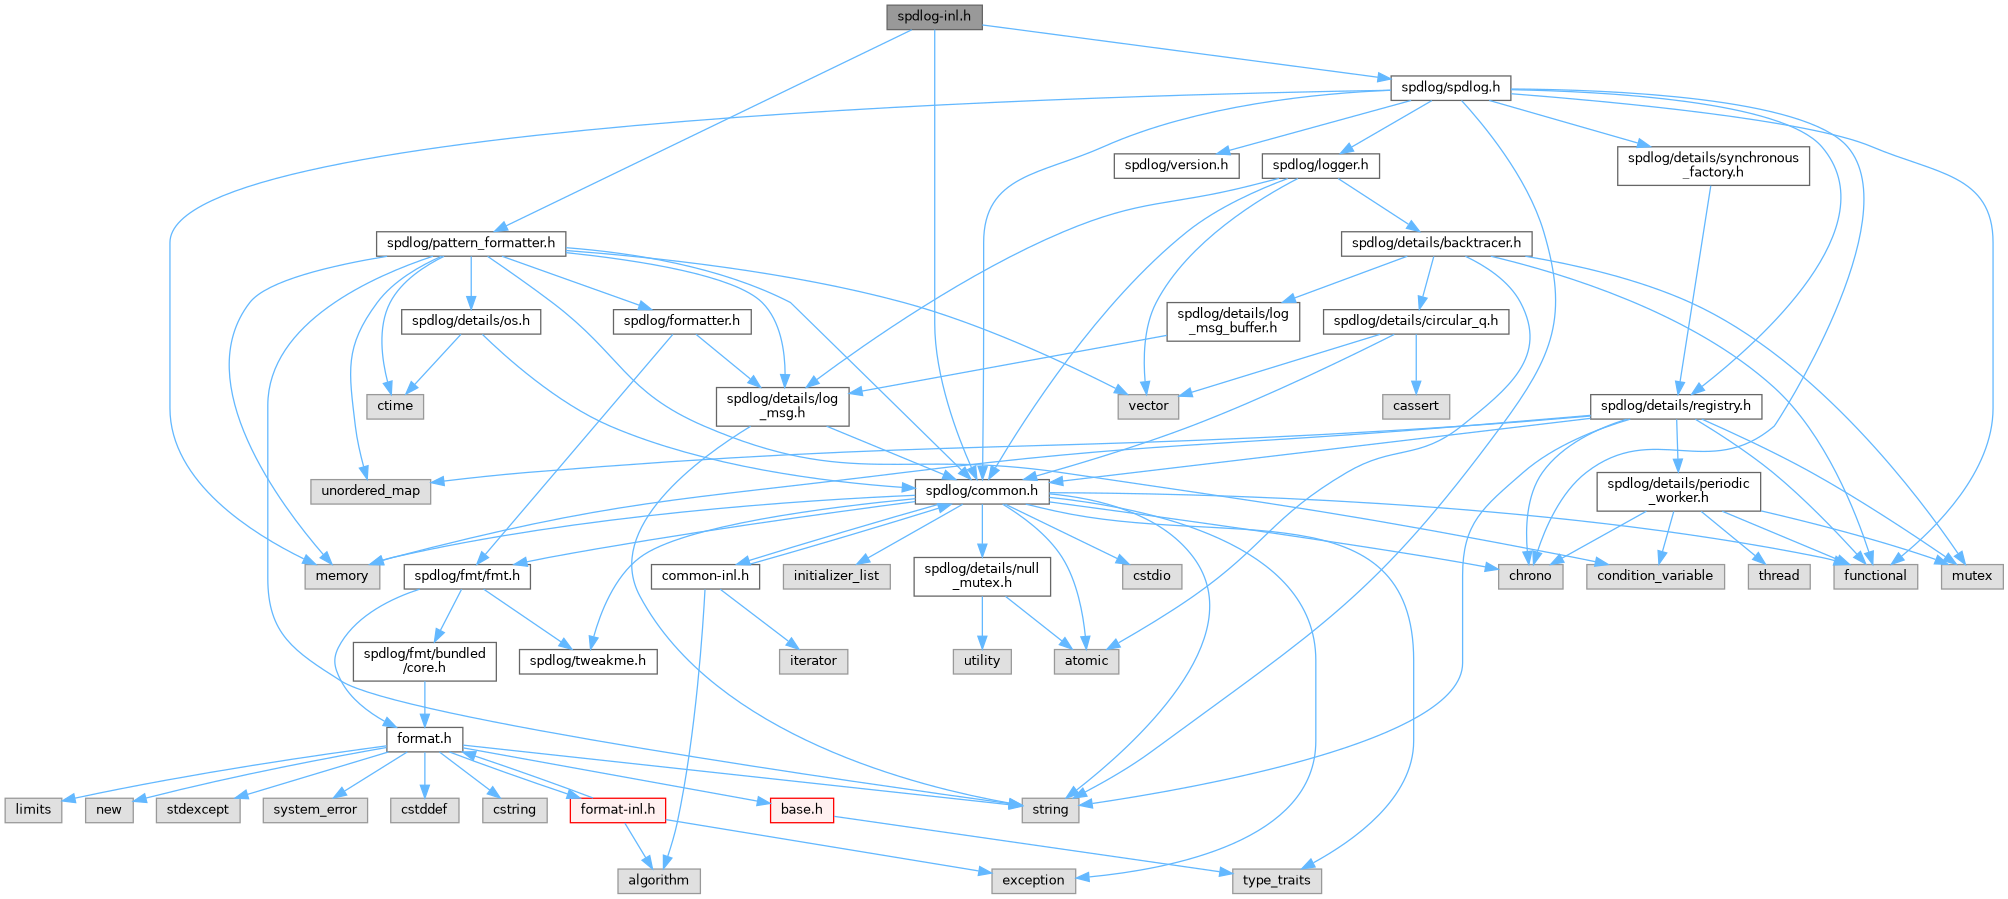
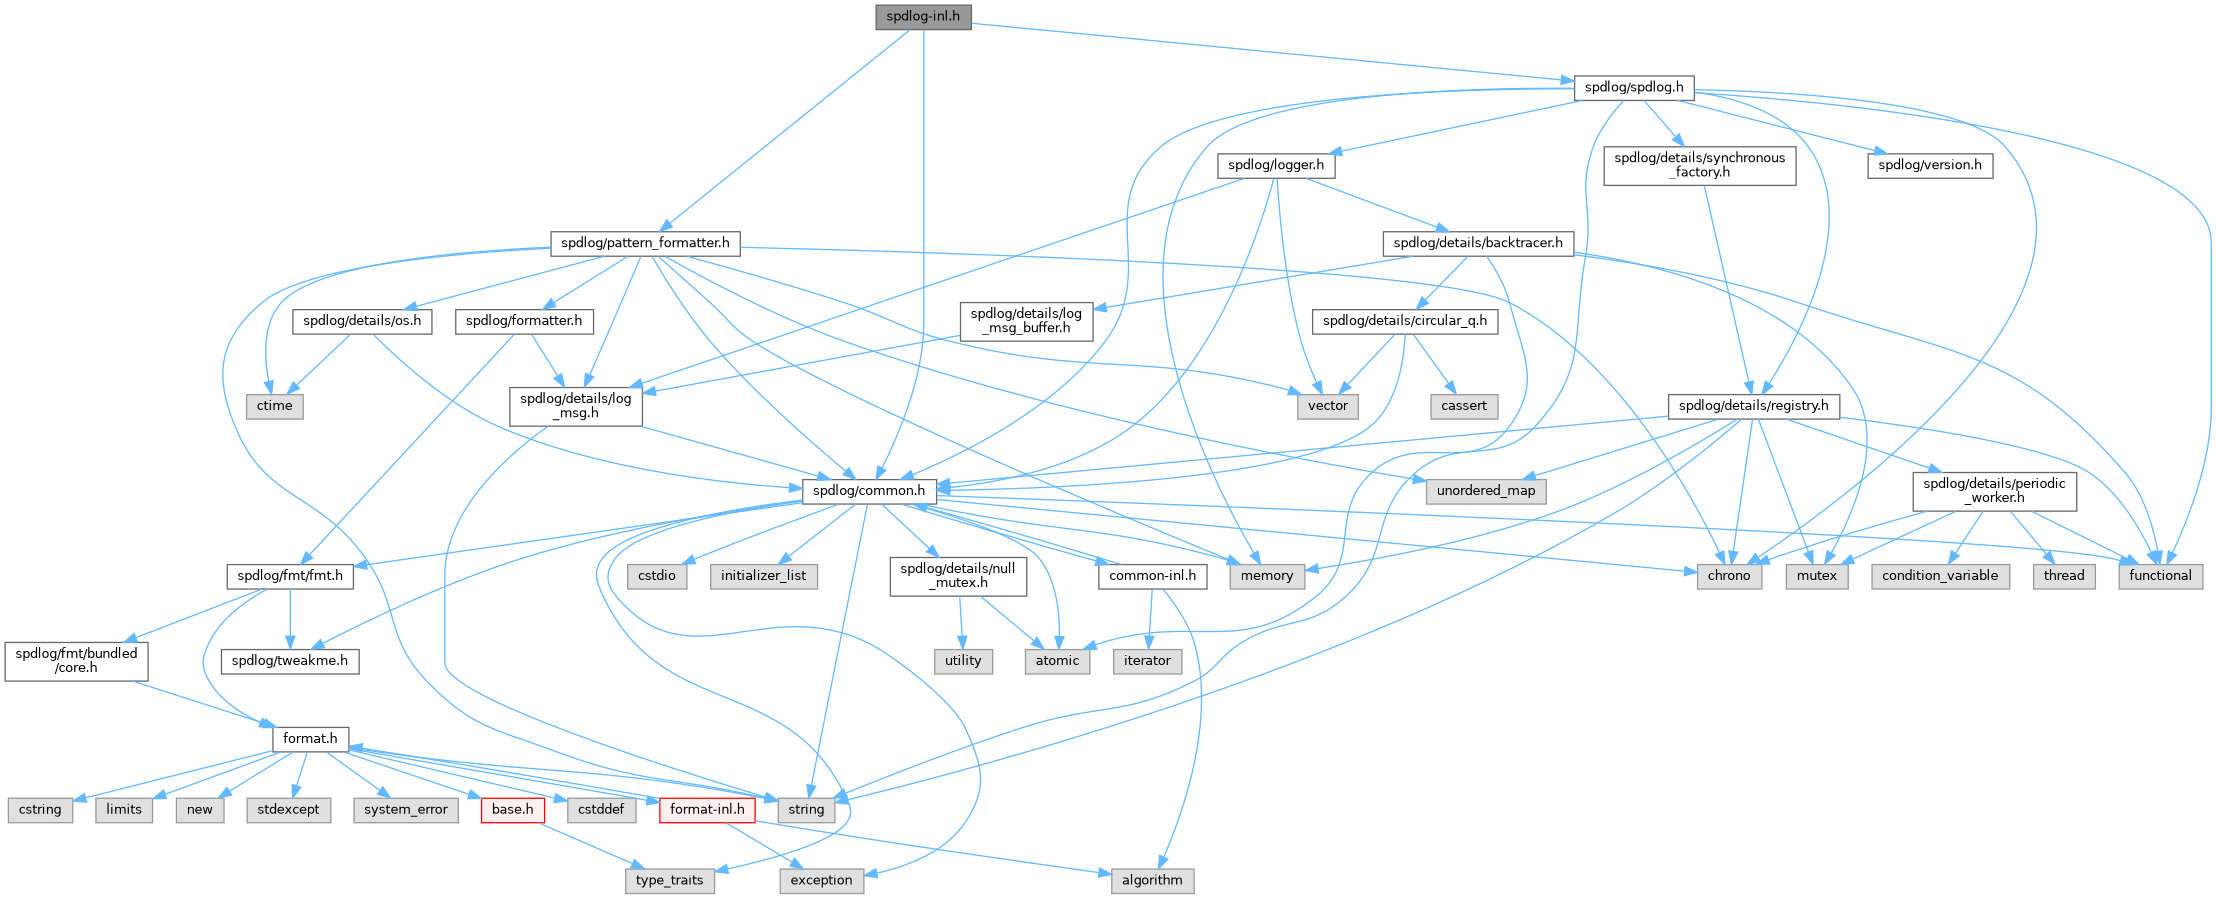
  digraph {
    node [color=grey60 fillcolor="#E0E0E0" fontname=Helvetica fontsize=10 shape=box style=filled]
    edge [color=steelblue1 fontname=Helvetica fontsize=10 labelfontname=Helvetica labelfontsize=10 style=solid]
    n1 [color=gray40 fillcolor=grey60 fontcolor=black height=0.2 label="spdlog-inl.h" width=0.4]
    n2 [color=grey40 fillcolor=white height=0.2 label="spdlog/spdlog.h" width=0.4]
    n3 [color=grey40 fillcolor=white height=0.2 label="spdlog/common.h" width=0.4]
    n4 [color=grey40 fillcolor=white height=0.2 label="spdlog/pattern_formatter.h" width=0.4]
    n5 [height=0.2 label=chrono width=0.4]
    n6 [height=0.2 label=functional width=0.4]
    n7 [height=0.2 label=memory width=0.4]
    n8 [height=0.2 label=string width=0.4]
    n9 [color=grey40 fillcolor=white height=0.2 label="spdlog/details/registry.h" width=0.4]
    n10 [color=grey40 fillcolor=white height=0.2 label="spdlog/details/synchronous\l_factory.h" width=0.4]
    n11 [color=grey40 fillcolor=white height=0.2 label="spdlog/logger.h" width=0.4]
    n12 [color=grey40 fillcolor=white height=0.2 label="spdlog/version.h" width=0.4]
    n13 [color=grey40 fillcolor=white height=0.2 label="spdlog/details/null\l_mutex.h" width=0.4]
    n14 [height=0.2 label=atomic width=0.4]
    n15 [color=grey40 fillcolor=white height=0.2 label="spdlog/tweakme.h" width=0.4]
    n16 [height=0.2 label=cstdio width=0.4]
    n17 [height=0.2 label=exception width=0.4]
    n18 [height=0.2 label=initializer_list width=0.4]
    n19 [height=0.2 label=type_traits width=0.4]
    n20 [color=grey40 fillcolor=white height=0.2 label="spdlog/fmt/fmt.h" width=0.4]
    n21 [color=grey40 fillcolor=white height=0.2 label="common-inl.h" width=0.4]
    n22 [height=0.2 label=unordered_map width=0.4]
    n23 [height=0.2 label=vector width=0.4]
    n24 [color=grey40 fillcolor=white height=0.2 label="spdlog/details/log\l_msg.h" width=0.4]
    n25 [color=grey40 fillcolor=white height=0.2 label="spdlog/details/os.h" width=0.4]
    n26 [height=0.2 label=ctime width=0.4]
    n27 [color=grey40 fillcolor=white height=0.2 label="spdlog/formatter.h" width=0.4]
    n28 [color=grey40 fillcolor=white height=0.2 label="spdlog/details/periodic\l_worker.h" width=0.4]
    n29 [height=0.2 label=mutex width=0.4]
    n30 [color=grey40 fillcolor=white height=0.2 label="spdlog/details/backtracer.h" width=0.4]
    n31 [height=0.2 label=utility width=0.4]
    n32 [color=grey40 fillcolor=white height=0.2 label="spdlog/fmt/bundled\l/core.h" width=0.4]
    n33 [color=grey40 fillcolor=white height=0.2 label="format.h" width=0.4]
    n34 [height=0.2 label=algorithm width=0.4]
    n35 [height=0.2 label=iterator width=0.4]
    n36 [color=red fillcolor="#FFF0F0" height=0.2 label="base.h" width=0.4]
    n37 [height=0.2 label=cstddef width=0.4]
    n38 [height=0.2 label=cstring width=0.4]
    n39 [height=0.2 label=limits width=0.4]
    n40 [height=0.2 label=new width=0.4]
    n41 [height=0.2 label=stdexcept width=0.4]
    n42 [height=0.2 label=system_error width=0.4]
    n43 [color=red fillcolor="#FFF0F0" height=0.2 label="format-inl.h" width=0.4]
    n44 [height=0.2 label=condition_variable width=0.4]
    n45 [height=0.2 label=thread width=0.4]
    n46 [color=grey40 fillcolor=white height=0.2 label="spdlog/details/circular_q.h" width=0.4]
    n47 [color=grey40 fillcolor=white height=0.2 label="spdlog/details/log\l_msg_buffer.h" width=0.4]
    n48 [height=0.2 label=cassert width=0.4]
    n1 -> n2
    n1 -> n3
    n1 -> n4
    n2 -> n3
    n2 -> n5
    n2 -> n6
    n2 -> n7
    n2 -> n8
    n2 -> n9
    n2 -> n10
    n2 -> n11
    n2 -> n12
    n3 -> n5
    n3 -> n6
    n3 -> n7
    n3 -> n8
    n3 -> n13
    n3 -> n14
    n3 -> n15
    n3 -> n16
    n3 -> n17
    n3 -> n18
    n3 -> n19
    n3 -> n20
    n3 -> n21
    n4 -> n3
-   n4 -> n44
+   n4 -> n5
    n4 -> n7
    n4 -> n8
    n4 -> n22
    n4 -> n23
    n4 -> n24
    n4 -> n25
    n4 -> n26
    n4 -> n27
    n9 -> n3
    n9 -> n5
    n9 -> n6
    n9 -> n7
    n9 -> n8
    n9 -> n22
    n9 -> n28
    n9 -> n29
    n10 -> n9
    n11 -> n3
    n11 -> n23
    n11 -> n24
    n11 -> n30
    n13 -> n14
    n13 -> n31
    n20 -> n15
    n20 -> n32
    n20 -> n33
    n21 -> n3
    n21 -> n34
    n21 -> n35
    n24 -> n3
    n24 -> n8
    n25 -> n3
    n25 -> n26
    n27 -> n20
    n27 -> n24
    n28 -> n5
    n28 -> n6
    n28 -> n29
    n28 -> n44
    n28 -> n45
    n30 -> n6
    n30 -> n14
    n30 -> n29
    n30 -> n46
    n30 -> n47
    n32 -> n33
    n33 -> n8
    n33 -> n36
    n33 -> n37
    n33 -> n38
    n33 -> n39
    n33 -> n40
    n33 -> n41
    n33 -> n42
    n33 -> n43
    n36 -> n19
    n43 -> n17
    n43 -> n33
    n43 -> n34
    n46 -> n3
    n46 -> n23
    n46 -> n48
    n47 -> n24
  }
